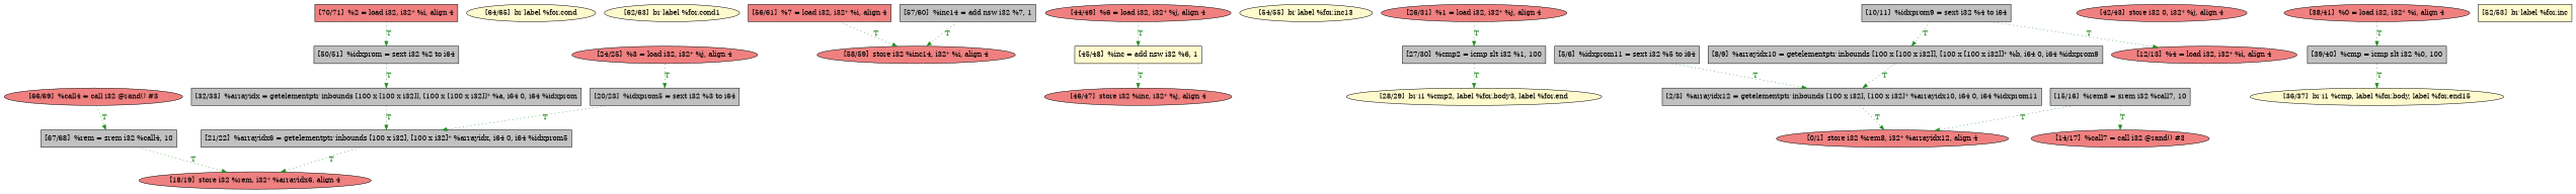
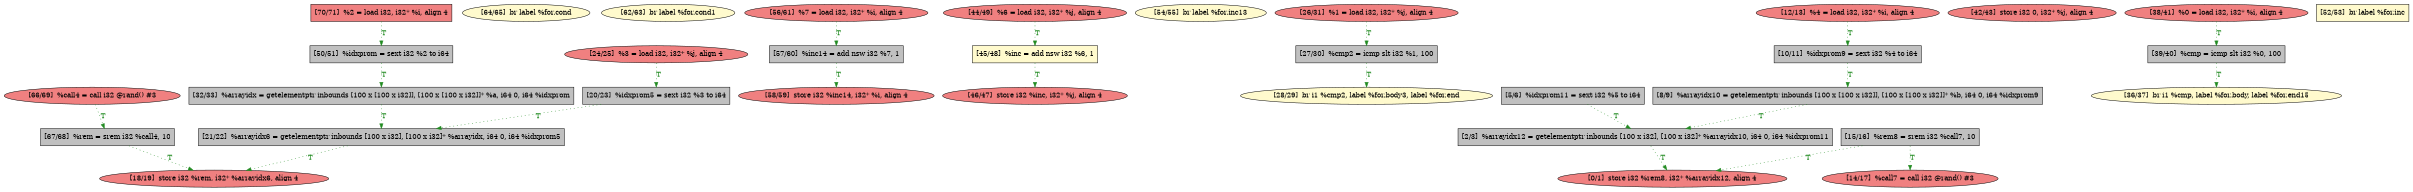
  digraph {
    node [fillcolor=lightcoral shape=ellipse style=filled]
    edge [color=forestgreen fontcolor=forestgreen style=dotted]
    n1 [label="[66/69]  %call4 = call i32 @rand() #3"]
    n2 [fillcolor=grey label="[67/68]  %rem = srem i32 %call4, 10" shape=rectangle]
    n3 [label="[18/19]  store i32 %rem, i32* %arrayidx6, align 4"]
    n4 [label="[70/71]  %2 = load i32, i32* %i, align 4" shape=box]
    n5 [fillcolor=grey label="[50/51]  %idxprom = sext i32 %2 to i64" shape=rectangle]
    n6 [fillcolor=grey label="[32/33]  %arrayidx = getelementptr inbounds [100 x [100 x i32]], [100 x [100 x i32]]* %a, i64 0, i64 %idxprom" shape=rectangle]
    n7 [fillcolor=lemonchiffon label="[64/65]  br label %for.cond"]
    n8 [fillcolor=lemonchiffon label="[62/63]  br label %for.cond1"]
    n9 [label="[58/59]  store i32 %inc14, i32* %i, align 4"]
    n10 [fillcolor=lemonchiffon label="[45/48]  %inc = add nsw i32 %6, 1" shape=rectangle]
    n11 [label="[46/47]  store i32 %inc, i32* %j, align 4"]
-   n12 [label="[56/61]  %7 = load i32, i32* %i, align 4" shape=box]
+   n12 [label="[56/61]  %7 = load i32, i32* %i, align 4"]
    n13 [fillcolor=grey label="[57/60]  %inc14 = add nsw i32 %7, 1" shape=rectangle]
    n14 [fillcolor=lemonchiffon label="[54/55]  br label %for.inc13"]
    n15 [fillcolor=grey label="[27/30]  %cmp2 = icmp slt i32 %1, 100" shape=rectangle]
    n16 [fillcolor=lemonchiffon label="[28/29]  br i1 %cmp2, label %for.body3, label %for.end"]
    n17 [fillcolor=grey label="[5/6]  %idxprom11 = sext i32 %5 to i64" shape=rectangle]
    n18 [fillcolor=grey label="[2/3]  %arrayidx12 = getelementptr inbounds [100 x i32], [100 x i32]* %arrayidx10, i64 0, i64 %idxprom11" shape=rectangle]
    n19 [label="[0/1]  store i32 %rem8, i32* %arrayidx12, align 4"]
    n20 [fillcolor=grey label="[21/22]  %arrayidx6 = getelementptr inbounds [100 x i32], [100 x i32]* %arrayidx, i64 0, i64 %idxprom5" shape=rectangle]
    n21 [label="[44/49]  %6 = load i32, i32* %j, align 4"]
    n22 [label="[42/43]  store i32 0, i32* %j, align 4"]
    n23 [label="[38/41]  %0 = load i32, i32* %i, align 4"]
    n24 [fillcolor=grey label="[39/40]  %cmp = icmp slt i32 %0, 100" shape=rectangle]
    n25 [fillcolor=lemonchiffon label="[36/37]  br i1 %cmp, label %for.body, label %for.end15"]
    n26 [fillcolor=lemonchiffon label="[52/53]  br label %for.inc" shape=box]
    n27 [fillcolor=grey label="[8/9]  %arrayidx10 = getelementptr inbounds [100 x [100 x i32]], [100 x [100 x i32]]* %b, i64 0, i64 %idxprom9" shape=rectangle]
    n28 [fillcolor=grey label="[10/11]  %idxprom9 = sext i32 %4 to i64" shape=rectangle]
    n29 [label="[24/25]  %3 = load i32, i32* %j, align 4"]
    n30 [fillcolor=grey label="[20/23]  %idxprom5 = sext i32 %3 to i64" shape=rectangle]
    n31 [label="[14/17]  %call7 = call i32 @rand() #3"]
    n32 [fillcolor=grey label="[15/16]  %rem8 = srem i32 %call7, 10" shape=rectangle]
    n33 [label="[12/13]  %4 = load i32, i32* %i, align 4"]
    n34 [label="[26/31]  %1 = load i32, i32* %j, align 4"]
    n1 -> n2 [label=T]
    n2 -> n3 [label=T]
    n4 -> n5 [label=T]
    n5 -> n6 [label=T]
    n6 -> n20 [label=T]
    n10 -> n11 [label=T]
-   n12 -> n9 [label=T]
+   n12 -> n13 [label=T]
    n13 -> n9 [label=T]
    n15 -> n16 [label=T]
    n17 -> n18 [label=T]
    n18 -> n19 [label=T]
    n20 -> n3 [label=T]
    n21 -> n10 [label=T]
    n23 -> n24 [label=T]
    n24 -> n25 [label=T]
    n27 -> n18 [label=T]
    n28 -> n27 [label=T]
    n29 -> n30 [label=T]
    n30 -> n20 [label=T]
    n32 -> n19 [label=T]
    n32 -> n31 [label=T]
-   n28 -> n33 [label=T]
+   n33 -> n28 [label=T]
    n34 -> n15 [label=T]
  }
